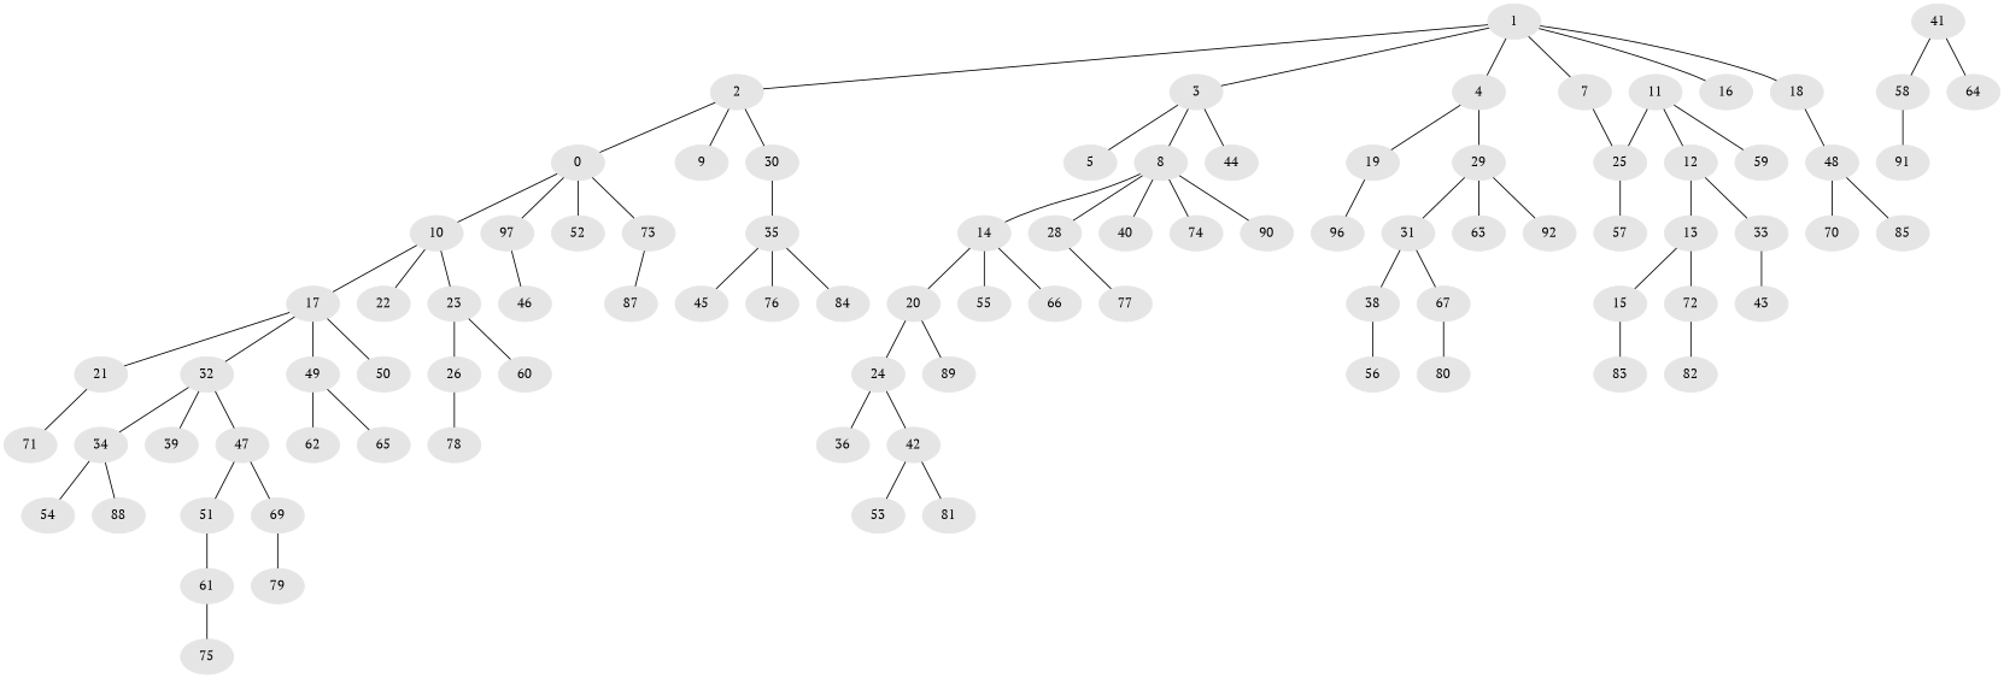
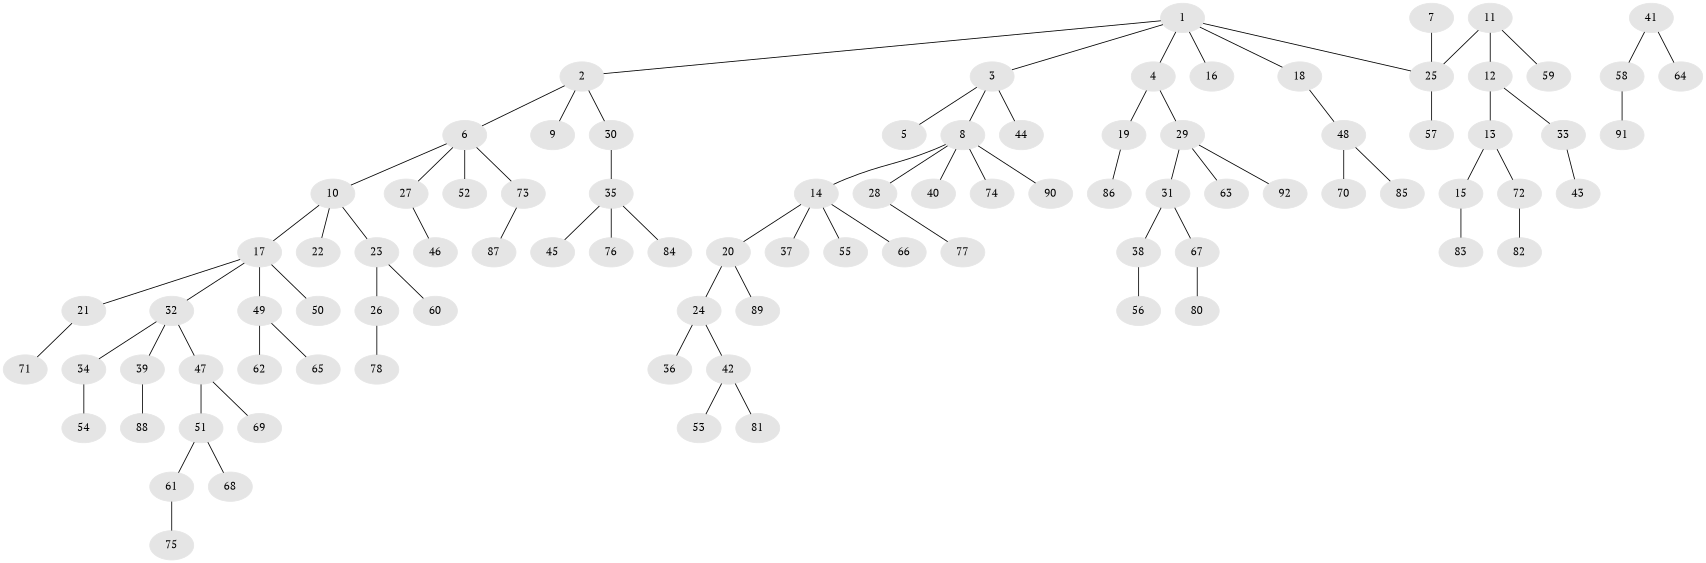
  graph {
    fontname="PT Serif"
    node [color=gray90 fontname="PT Serif" style=filled]
    edge [fontname="PT Serif"]
    1
    2
    3
    4
    7
    16
    18
-   6 [label=0]
+   6
    9
    30
    5
    8
    44
    19
    29
    25
    48
    10
-   27 [label=97]
+   27
    52
    73
    35
    14
    28
    40
    74
    90
-   86 [label=96]
+   86
    31
    63
    92
    17
    22
    23
    46
    87
    11
    12
    59
    20
+   37
    55
    66
    77
    21
    32
    49
    50
    26
    60
    13
    33
    57
    15
    72
    43
    83
    82
    24
    89
    71
    34
    39
    47
    62
    65
    70
    85
    36
    42
    78
    53
    81
    38
    67
    45
    76
    84
    56
    80
    54
    88
    51
    69
    41
    58
    64
    91
    61
-   79
+   68
    75
    1 -- 2
    1 -- 3
    1 -- 4
-   1 -- 7
+   1 -- 25
    1 -- 16
    1 -- 18
    2 -- 6
    2 -- 9
    2 -- 30
    3 -- 5
    3 -- 8
    3 -- 44
    4 -- 19
    4 -- 29
    7 -- 25
    18 -- 48
    6 -- 10
    6 -- 27
    6 -- 52
    6 -- 73
    30 -- 35
    8 -- 14
    8 -- 28
    8 -- 40
    8 -- 74
    8 -- 90
    19 -- 86
    29 -- 31
    29 -- 63
    29 -- 92
    25 -- 57
    48 -- 70
    48 -- 85
    10 -- 17
    10 -- 22
    10 -- 23
    27 -- 46
    73 -- 87
    35 -- 45
    35 -- 76
    35 -- 84
    14 -- 20
+   14 -- 37
    14 -- 55
    14 -- 66
    28 -- 77
    31 -- 38
    31 -- 67
    17 -- 21
    17 -- 32
    17 -- 49
    17 -- 50
    23 -- 26
    23 -- 60
    11 -- 25
    11 -- 12
    11 -- 59
    12 -- 13
    12 -- 33
    20 -- 24
    20 -- 89
    21 -- 71
    32 -- 34
    32 -- 39
    32 -- 47
    49 -- 62
    49 -- 65
    26 -- 78
    13 -- 15
    13 -- 72
    33 -- 43
    15 -- 83
    72 -- 82
    24 -- 36
    24 -- 42
    34 -- 54
-   34 -- 88
+   39 -- 88
    47 -- 51
    47 -- 69
    42 -- 53
    42 -- 81
    38 -- 56
    67 -- 80
    51 -- 61
-   69 -- 79
+   51 -- 68
    41 -- 58
    41 -- 64
    58 -- 91
    61 -- 75
  }
